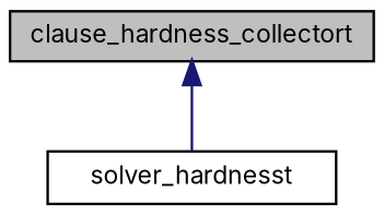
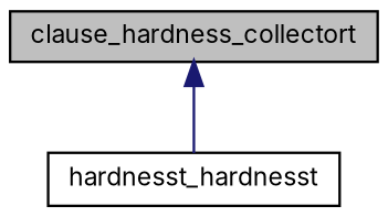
  digraph {
    fontname=Inter
    node [color=black fontname=Inter fontsize=10 shape=record]
    n1 [fillcolor=grey75 fontcolor=black height=0.2 label=clause_hardness_collectort style=filled width=0.4]
-   n2 [height=0.2 label=solver_hardnesst width=0.4]
+   n2 [height=0.2 label=hardnesst_hardnesst width=0.4]
    n1 -> n2 [color=midnightblue dir=back fontname=Inter fontsize=10 labelfontname=Helvetica labelfontsize=10 style=solid]
  }
